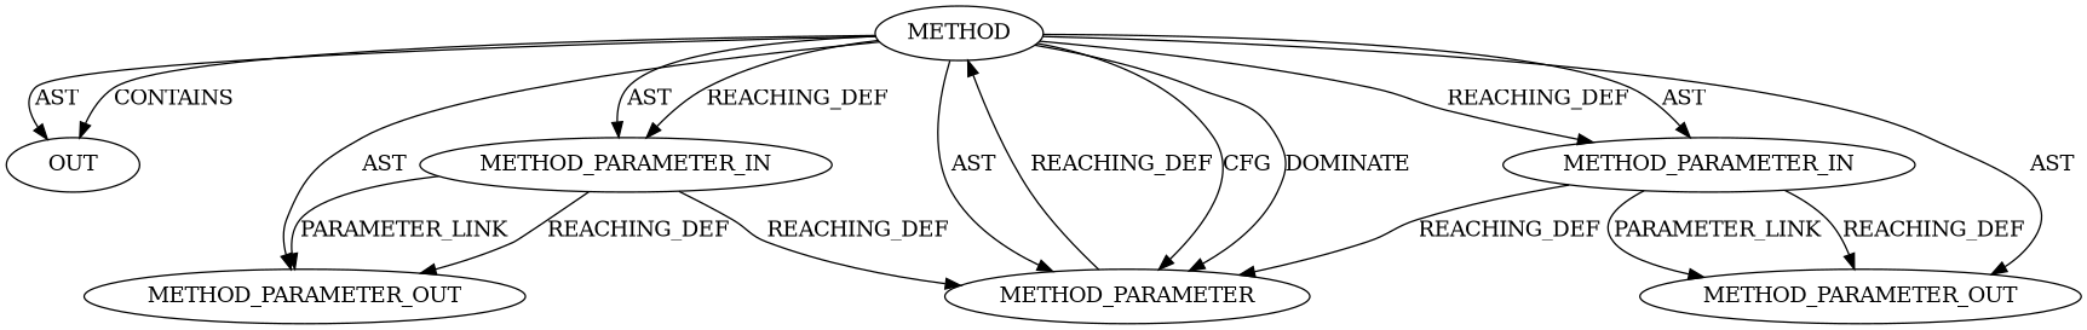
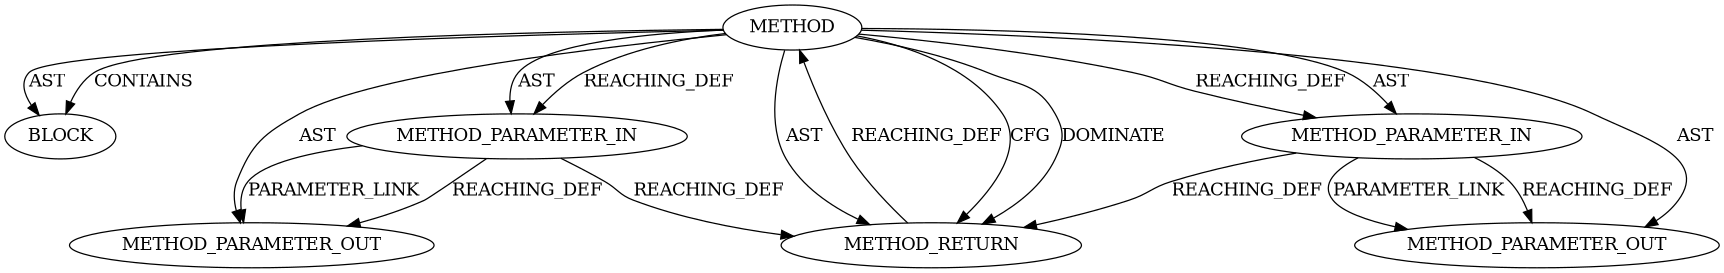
  digraph {
    node [CODE="<empty>" ORDER=1 TYPE_FULL_NAME=ANY EVALUATION_STRATEGY=BY_VALUE IS_VARIADIC=false]
-   n1 [ARGUMENT_INDEX=1 label=OUT EVALUATION_STRATEGY="" IS_VARIADIC=""]
+   n1 [ARGUMENT_INDEX=1 label=BLOCK EVALUATION_STRATEGY="" IS_VARIADIC=""]
    n2 [CODE=p2 INDEX=2 NAME=p2 ORDER=2 label=METHOD_PARAMETER_IN]
    n3 [CODE=p2 INDEX=2 NAME=p2 ORDER=2 label=METHOD_PARAMETER_OUT]
-   n4 [CODE=RET ORDER=2 label=METHOD_PARAMETER IS_VARIADIC=""]
+   n4 [CODE=RET ORDER=2 label=METHOD_RETURN IS_VARIADIC=""]
    n5 [AST_PARENT_FULL_NAME="<global>" AST_PARENT_TYPE=NAMESPACE_BLOCK FILENAME="<empty>" FULL_NAME=ceph_con_flag_test_and_clear IS_EXTERNAL=true NAME=ceph_con_flag_test_and_clear ORDER=0 label=METHOD TYPE_FULL_NAME="" EVALUATION_STRATEGY="" IS_VARIADIC=""]
    n6 [CODE=p1 INDEX=1 NAME=p1 label=METHOD_PARAMETER_OUT]
    n7 [CODE=p1 INDEX=1 NAME=p1 label=METHOD_PARAMETER_IN]
    n2 -> n3 [VARIABLE=p2 label=REACHING_DEF]
    n2 -> n3 [label=PARAMETER_LINK]
    n2 -> n4 [VARIABLE=p2 label=REACHING_DEF]
    n4 -> n5 [label=REACHING_DEF]
    n5 -> n1 [label=AST]
    n5 -> n1 [label=CONTAINS]
    n5 -> n2 [label=AST]
    n5 -> n2 [label=REACHING_DEF]
    n5 -> n3 [label=AST]
    n5 -> n4 [label=CFG]
    n5 -> n4 [label=DOMINATE]
    n5 -> n4 [label=AST]
    n5 -> n6 [label=AST]
    n5 -> n7 [label=REACHING_DEF]
    n5 -> n7 [label=AST]
    n7 -> n4 [VARIABLE=p1 label=REACHING_DEF]
    n7 -> n6 [VARIABLE=p1 label=REACHING_DEF]
    n7 -> n6 [label=PARAMETER_LINK]
  }
